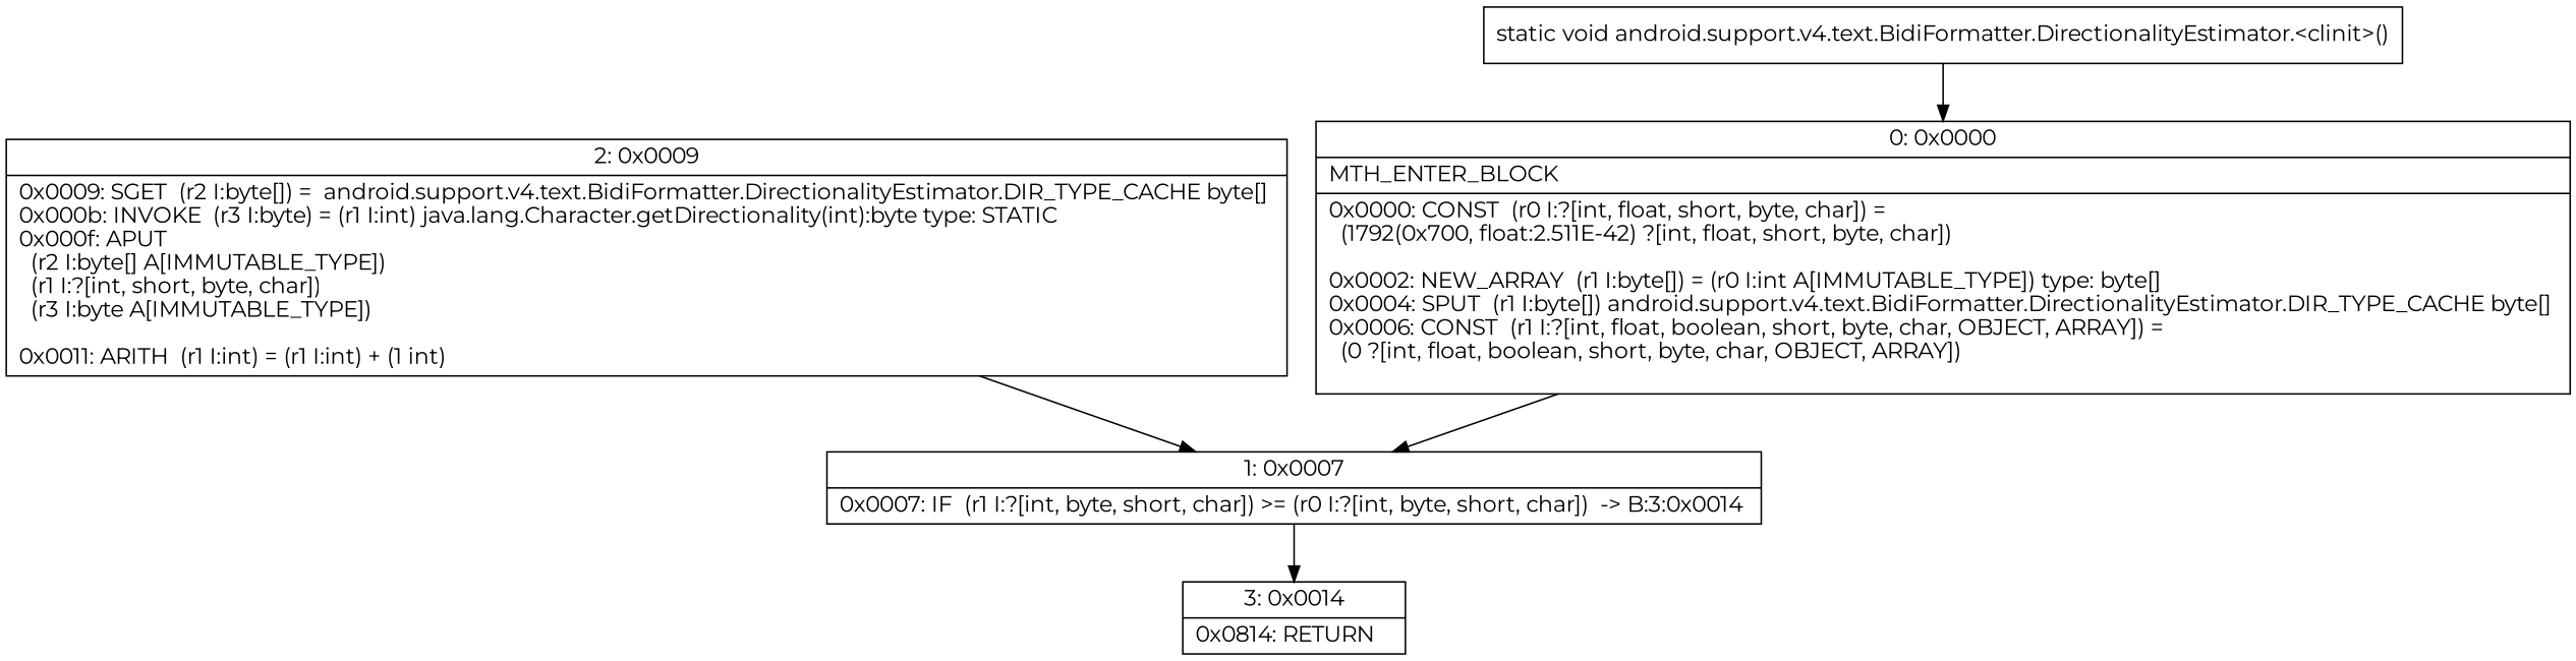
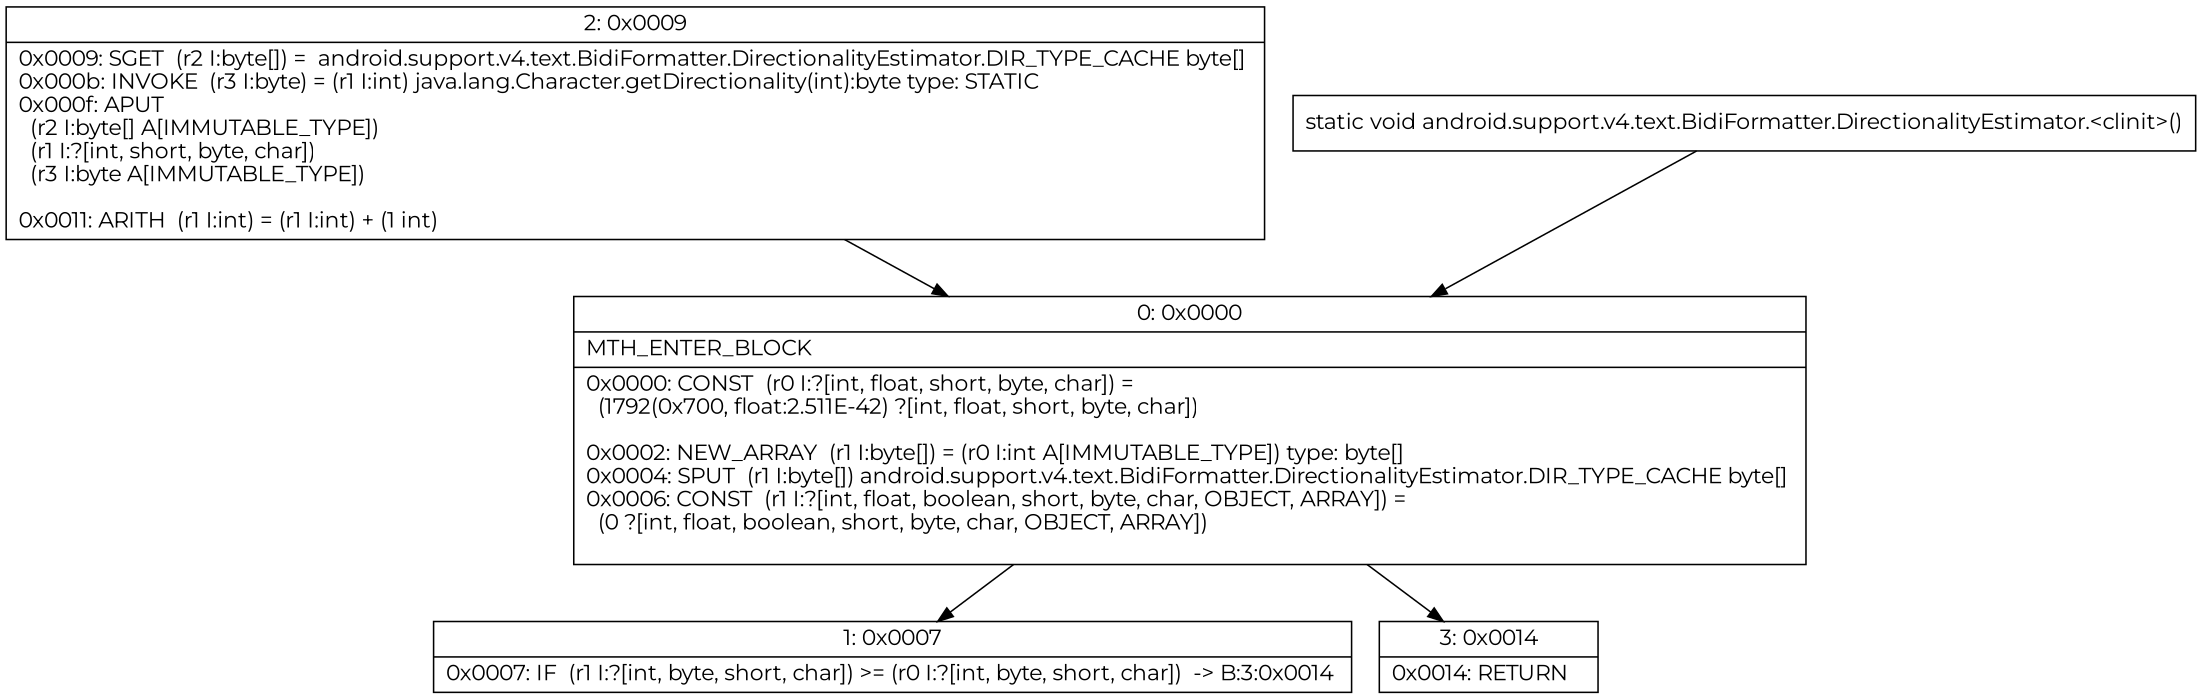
  digraph {
    fontname=Montserrat
    node [fontname=Montserrat shape=record]
    edge [fontname=Montserrat]
    n1 [label="{0\:\ 0x0000|MTH_ENTER_BLOCK\l|0x0000: CONST  (r0 I:?[int, float, short, byte, char]) = \l  (1792(0x700, float:2.511E\-42) ?[int, float, short, byte, char])\l \l0x0002: NEW_ARRAY  (r1 I:byte[]) = (r0 I:int A[IMMUTABLE_TYPE]) type: byte[] \l0x0004: SPUT  (r1 I:byte[]) android.support.v4.text.BidiFormatter.DirectionalityEstimator.DIR_TYPE_CACHE byte[] \l0x0006: CONST  (r1 I:?[int, float, boolean, short, byte, char, OBJECT, ARRAY]) = \l  (0 ?[int, float, boolean, short, byte, char, OBJECT, ARRAY])\l \l}"]
    n2 [label="{1\:\ 0x0007|0x0007: IF  (r1 I:?[int, byte, short, char]) \>= (r0 I:?[int, byte, short, char])  \-\> B:3:0x0014 \l}"]
-   n3 [label="{3\:\ 0x0014|0x0814: RETURN   \l}"]
+   n3 [label="{3\:\ 0x0014|0x0014: RETURN   \l}"]
    n4 [label="{2\:\ 0x0009|0x0009: SGET  (r2 I:byte[]) =  android.support.v4.text.BidiFormatter.DirectionalityEstimator.DIR_TYPE_CACHE byte[] \l0x000b: INVOKE  (r3 I:byte) = (r1 I:int) java.lang.Character.getDirectionality(int):byte type: STATIC \l0x000f: APUT  \l  (r2 I:byte[] A[IMMUTABLE_TYPE])\l  (r1 I:?[int, short, byte, char])\l  (r3 I:byte A[IMMUTABLE_TYPE])\l \l0x0011: ARITH  (r1 I:int) = (r1 I:int) + (1 int) \l}"]
    n5 [label="{static void android.support.v4.text.BidiFormatter.DirectionalityEstimator.\<clinit\>() }"]
    n1 -> n2
-   n2 -> n3
-   n4 -> n2
+   n1 -> n3
+   n4 -> n1
    n5 -> n1
  }
